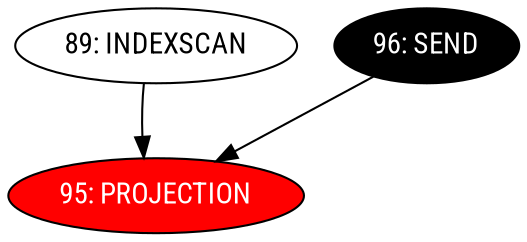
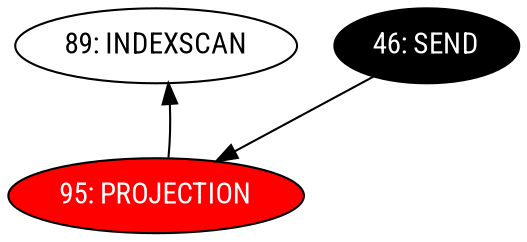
  digraph {
    fontname="Roboto Condensed"
    node [fontname="Roboto Condensed" fontcolor=white style=filled]
    edge [fontname="Roboto Condensed"]
    n1 [label="89: INDEXSCAN" fontcolor="" style=""]
    n2 [fillcolor=red label="95: PROJECTION"]
-   n3 [fillcolor=black label="96: SEND"]
-   n1 -> n2
+   n3 [fillcolor=black label="46: SEND"]
+   n2 -> n1
    n3 -> n2
  }
